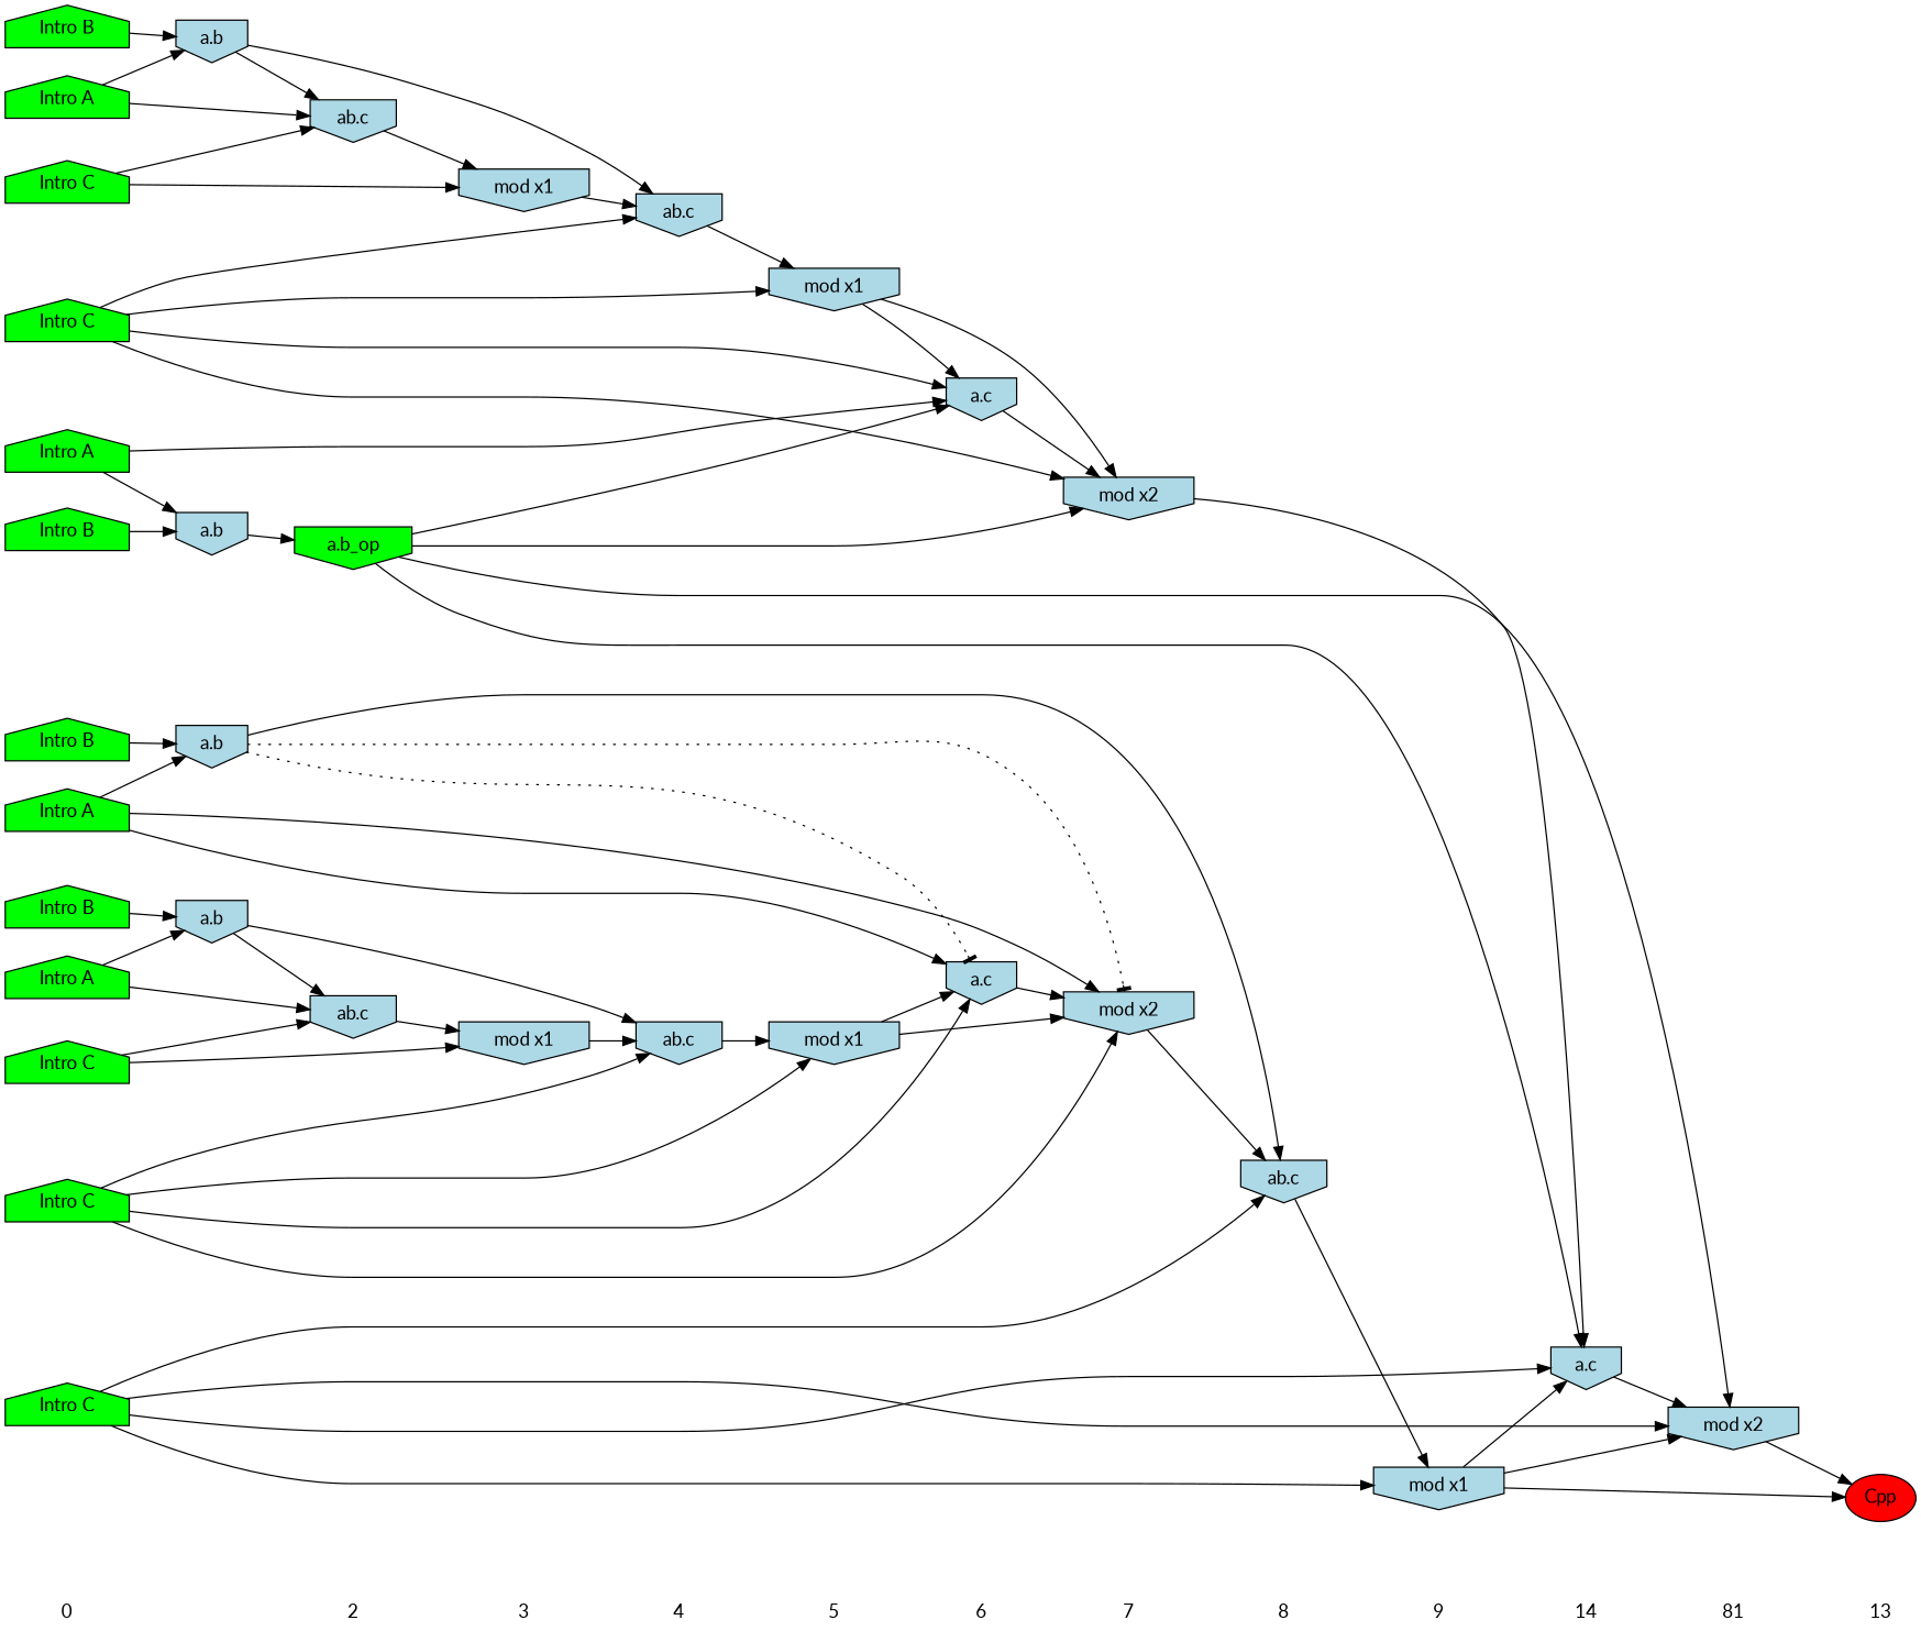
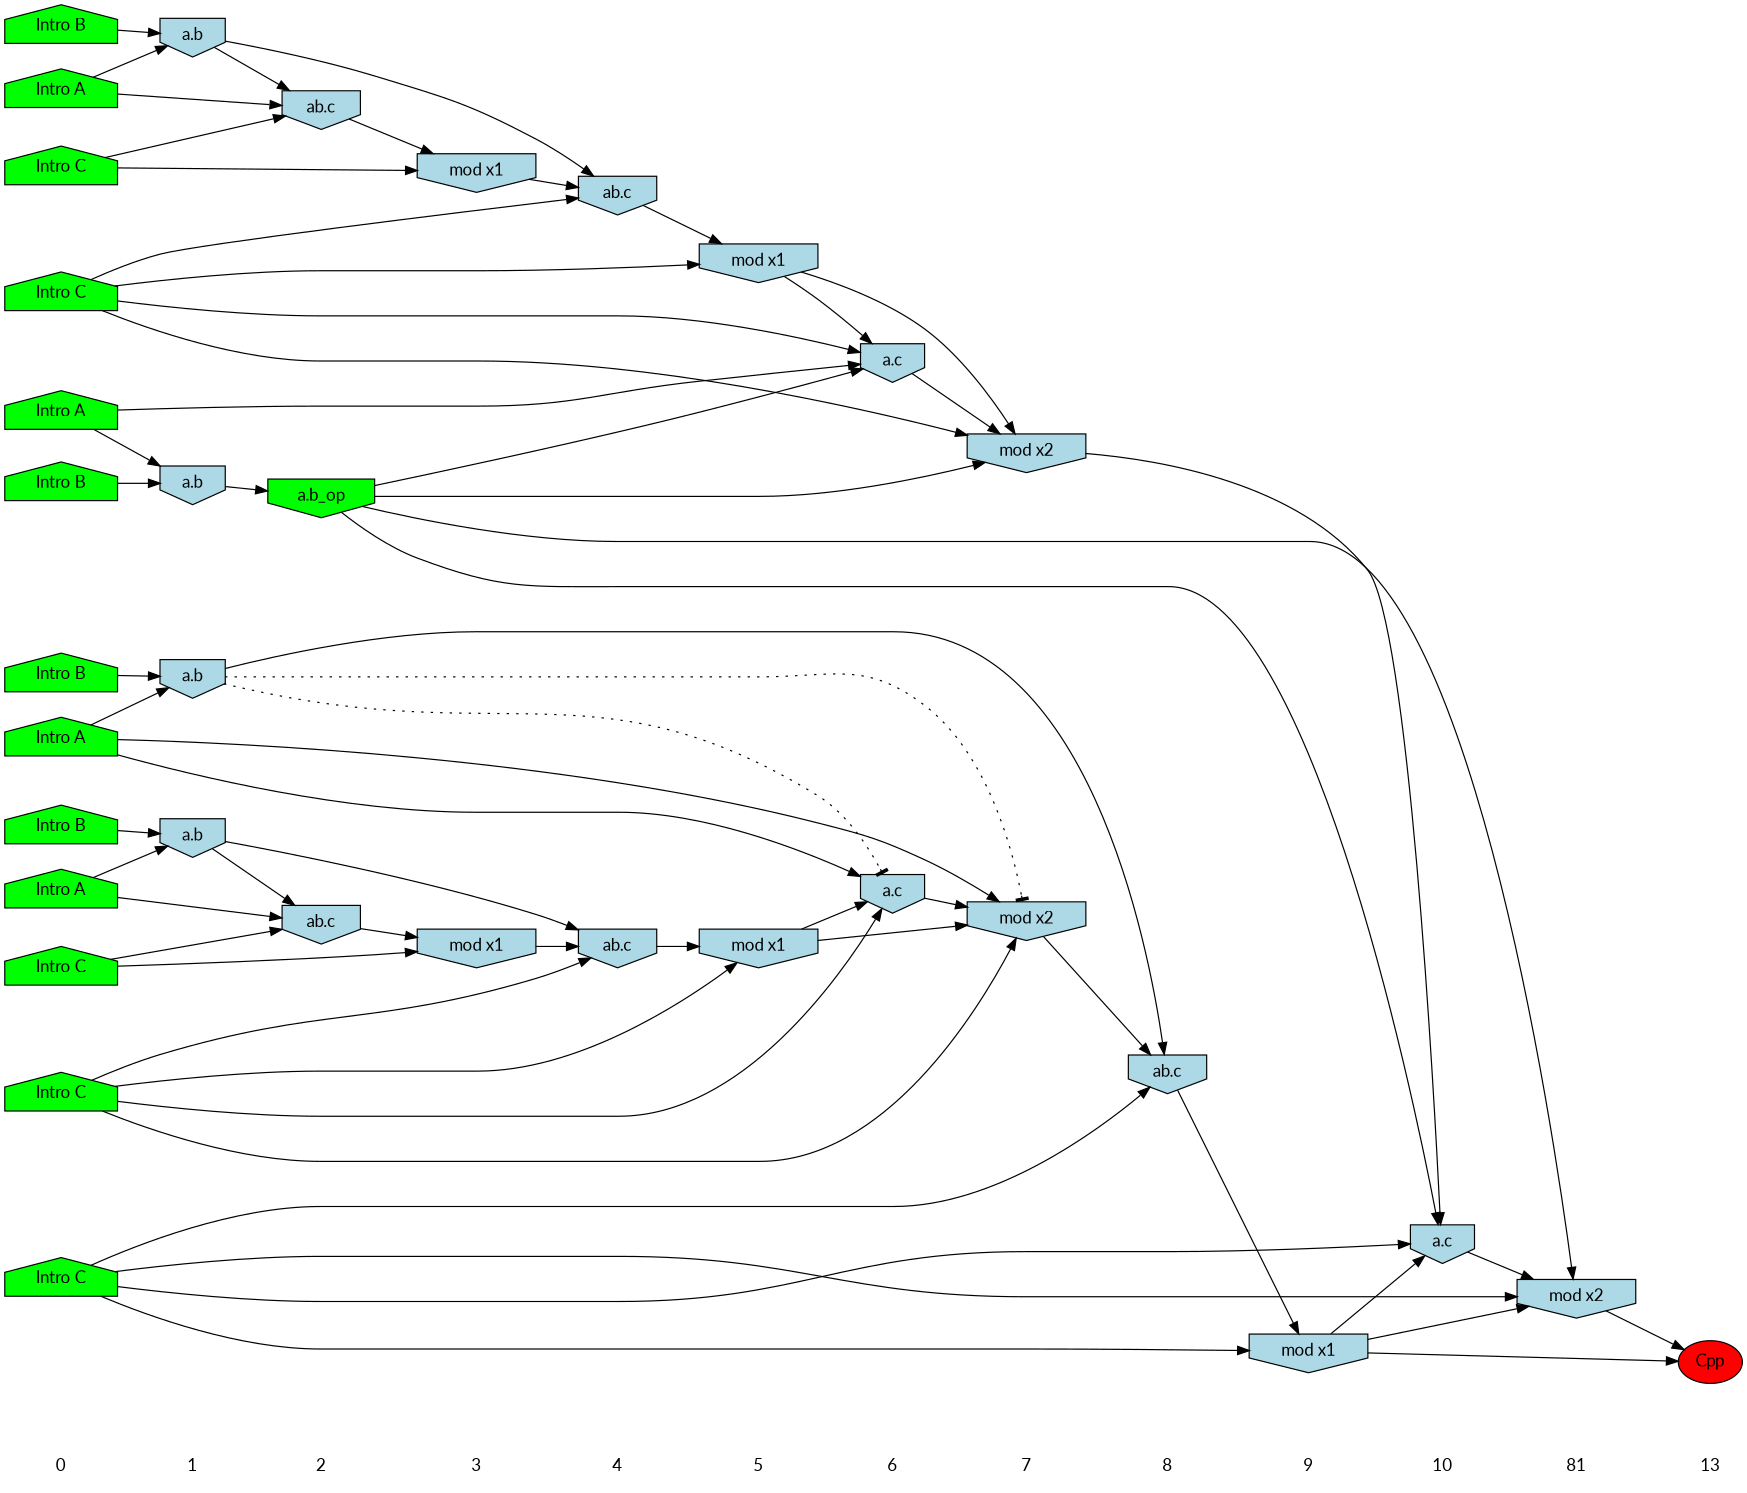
  digraph {
    fontname=Lato
    rankdir=LR
    ranksep=.5
    node [fontname=Lato shape=invhouse fillcolor=lightblue style=filled]
    edge [fontname=Lato]
    0 [shape=plaintext fillcolor="" style=""]
    n2 [fillcolor=green label="Intro B" shape=house]
    n3 [fillcolor=green label="Intro A" shape=house]
    n4 [fillcolor=green label="Intro B" shape=house]
    n5 [fillcolor=green label="Intro B" shape=house]
    n6 [fillcolor=green label="Intro A" shape=house]
    n7 [fillcolor=green label="Intro A" shape=house]
    n8 [fillcolor=green label="Intro A" shape=house]
    n9 [fillcolor=green label="Intro B" shape=house]
    n10 [fillcolor=green label="Intro C" shape=house]
    n11 [fillcolor=green label="Intro C" shape=house]
    n12 [fillcolor=green label="Intro C" shape=house]
    n13 [fillcolor=green label="Intro C" shape=house]
    n14 [fillcolor=green label="Intro C" shape=house]
+   1 [shape=plaintext fillcolor="" style=""]
    n16 [label="a.b"]
    n17 [label="a.b"]
    n18 [label="a.b"]
    n19 [label="a.b"]
    2 [shape=plaintext fillcolor="" style=""]
    n21 [label="ab.c"]
    n22 [fillcolor=green label="a.b_op"]
    n23 [label="ab.c"]
    3 [shape=plaintext fillcolor="" style=""]
    n25 [label="mod x1"]
    n26 [label="mod x1"]
    4 [shape=plaintext fillcolor="" style=""]
    n28 [label="ab.c"]
    n29 [label="ab.c"]
    5 [shape=plaintext fillcolor="" style=""]
    n31 [label="mod x1"]
    n32 [label="mod x1"]
    6 [shape=plaintext fillcolor="" style=""]
    n34 [label="a.c"]
    n35 [label="a.c"]
    7 [shape=plaintext fillcolor="" style=""]
    n37 [label="mod x2"]
    n38 [label="mod x2"]
    8 [shape=plaintext fillcolor="" style=""]
    n40 [label="ab.c"]
    9 [shape=plaintext fillcolor="" style=""]
    n42 [label="mod x1"]
-   10 [shape=plaintext label=14 fillcolor="" style=""]
+   10 [shape=plaintext fillcolor="" style=""]
    n44 [label="a.c"]
    n45 [label=81 shape=plaintext fillcolor="" style=""]
    n46 [label="mod x2"]
    n47 [label=13 shape=plaintext fillcolor="" style=""]
    n48 [fillcolor=red label=Cpp shape=""]
    subgraph sub_1 {
      rank=same
      0
      n2
      n3
      n4
      n5
      n6
      n7
      n8
      n9
      n10
      n11
      n12
      n13
      n14
    }
    subgraph sub_2 {
      rank=same
+     1
      n16
      n17
      n18
      n19
    }
    subgraph sub_3 {
      rank=same
      2
      n21
      n22
      n23
    }
    subgraph sub_4 {
      rank=same
      3
      n25
      n26
    }
    subgraph sub_5 {
      rank=same
      4
      n28
      n29
    }
    subgraph sub_6 {
      rank=same
      5
      n31
      n32
    }
    subgraph sub_7 {
      rank=same
      6
      n34
      n35
    }
    subgraph sub_8 {
      rank=same
      7
      n37
      n38
    }
    subgraph sub_9 {
      rank=same
      8
      n40
    }
    subgraph sub_10 {
      rank=same
      9
      n42
    }
    subgraph sub_11 {
      rank=same
      10
      n44
    }
    subgraph sub_12 {
      rank=same
      n45
      n46
    }
    subgraph sub_13 {
      rank=same
      n47
      n48
    }
+   0 -> 1 [style=invis]
    n2 -> n16
    n3 -> n18
    n3 -> n35
    n4 -> n18
    n5 -> n17
    n6 -> n17
    n6 -> n23
    n7 -> n19
    n7 -> n34
    n7 -> n37
    n8 -> n16
    n8 -> n21
    n9 -> n19
    n10 -> n29
    n10 -> n32
    n10 -> n35
    n10 -> n38
    n11 -> n28
    n11 -> n31
    n11 -> n34
    n11 -> n37
    n12 -> n21
    n12 -> n25
    n13 -> n40
    n13 -> n42
    n13 -> n44
    n13 -> n46
    n14 -> n23
    n14 -> n26
+   1 -> 2 [style=invis]
    n16 -> n21
    n16 -> n28
    n17 -> n23
    n17 -> n29
    n18 -> n22
    n19 -> n34 [arrowhead=tee style=dotted]
    n19 -> n37 [arrowhead=tee style=dotted]
    n19 -> n40
    2 -> 3 [style=invis]
    n21 -> n25
    n22 -> n35
    n22 -> n38
    n22 -> n44
    n22 -> n46
    n23 -> n26
    3 -> 4 [style=invis]
    n25 -> n28
    n26 -> n29
    4 -> 5 [style=invis]
    n28 -> n31
    n29 -> n32
    5 -> 6 [style=invis]
    n31 -> n34
    n31 -> n37
    n32 -> n35
    n32 -> n38
    6 -> 7 [style=invis]
    n34 -> n37
    n35 -> n38
    7 -> 8 [style=invis]
    n37 -> n40
    n38 -> n44
    8 -> 9 [style=invis]
    n40 -> n42
    9 -> 10 [style=invis]
    n42 -> n44
    n42 -> n46
    n42 -> n48
    10 -> n45 [style=invis]
    n44 -> n46
    n45 -> n47 [style=invis]
    n46 -> n48
  }
